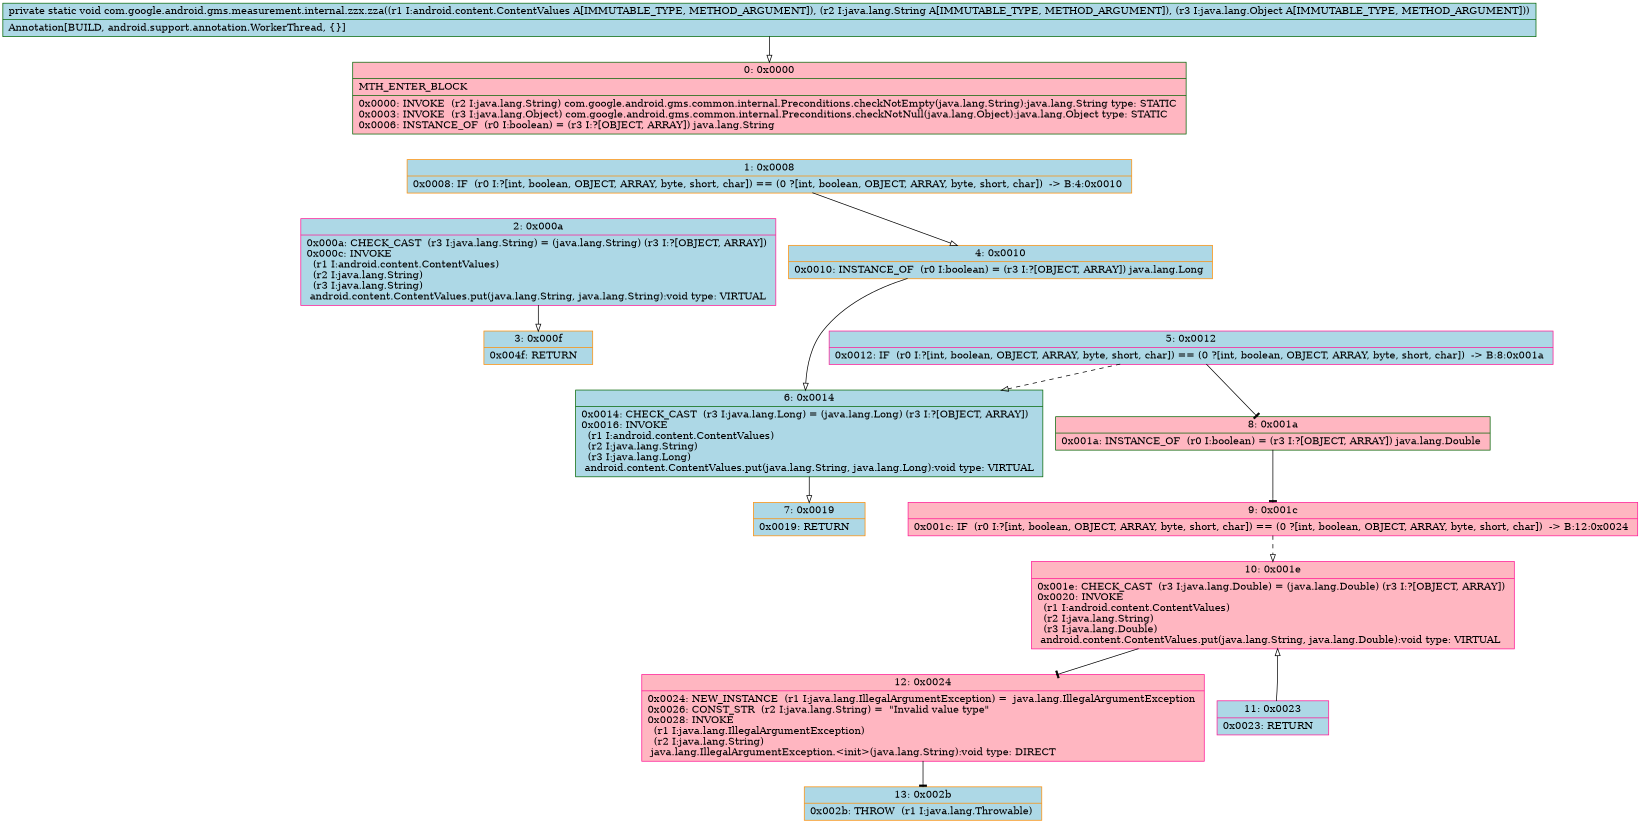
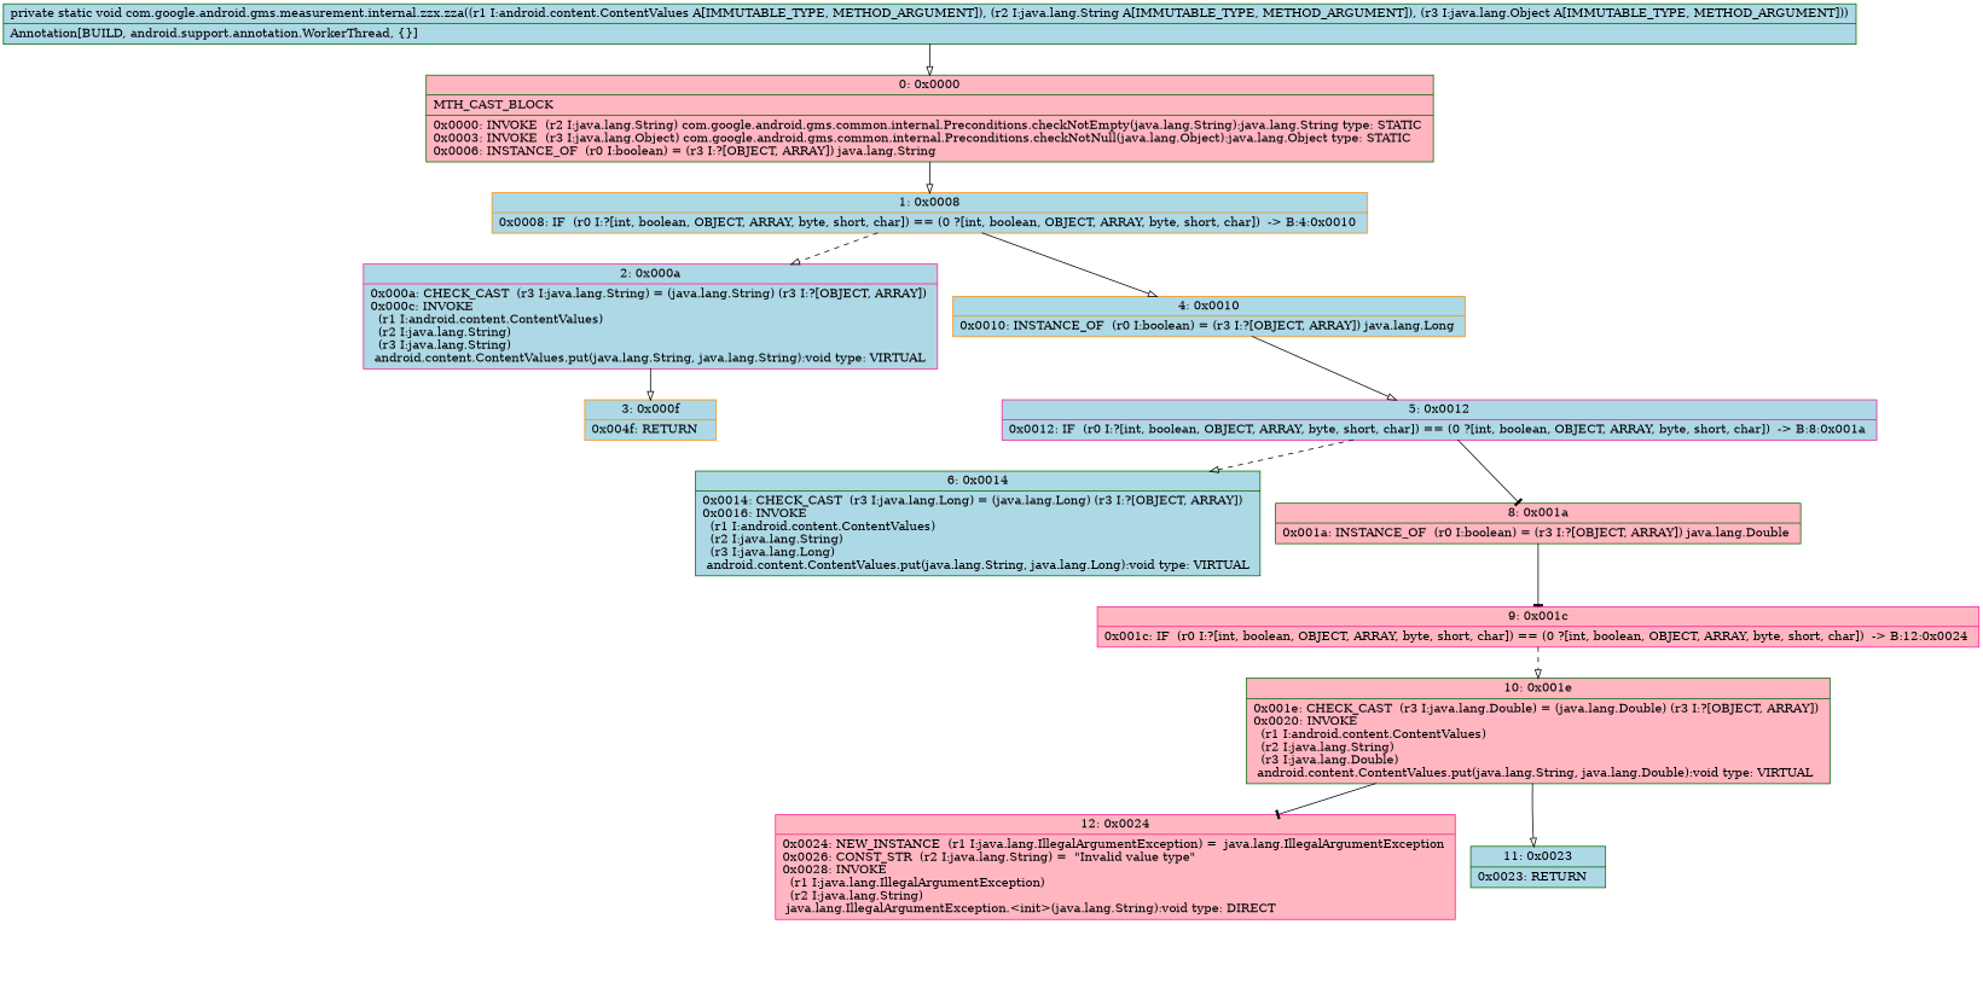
  digraph {
    node [color=darkgreen fillcolor=lightblue shape=record style=filled]
    edge [arrowhead=onormal]
-   n1 [fillcolor=lightpink label="{0\:\ 0x0000|MTH_ENTER_BLOCK\l|0x0000: INVOKE  (r2 I:java.lang.String) com.google.android.gms.common.internal.Preconditions.checkNotEmpty(java.lang.String):java.lang.String type: STATIC \l0x0003: INVOKE  (r3 I:java.lang.Object) com.google.android.gms.common.internal.Preconditions.checkNotNull(java.lang.Object):java.lang.Object type: STATIC \l0x0006: INSTANCE_OF  (r0 I:boolean) = (r3 I:?[OBJECT, ARRAY]) java.lang.String \l}"]
+   n1 [fillcolor=lightpink label="{0\:\ 0x0000|MTH_CAST_BLOCK\l|0x0000: INVOKE  (r2 I:java.lang.String) com.google.android.gms.common.internal.Preconditions.checkNotEmpty(java.lang.String):java.lang.String type: STATIC \l0x0003: INVOKE  (r3 I:java.lang.Object) com.google.android.gms.common.internal.Preconditions.checkNotNull(java.lang.Object):java.lang.Object type: STATIC \l0x0006: INSTANCE_OF  (r0 I:boolean) = (r3 I:?[OBJECT, ARRAY]) java.lang.String \l}"]
    n2 [color=darkorange label="{1\:\ 0x0008|0x0008: IF  (r0 I:?[int, boolean, OBJECT, ARRAY, byte, short, char]) == (0 ?[int, boolean, OBJECT, ARRAY, byte, short, char])  \-\> B:4:0x0010 \l}"]
    n3 [color=deeppink label="{2\:\ 0x000a|0x000a: CHECK_CAST  (r3 I:java.lang.String) = (java.lang.String) (r3 I:?[OBJECT, ARRAY]) \l0x000c: INVOKE  \l  (r1 I:android.content.ContentValues)\l  (r2 I:java.lang.String)\l  (r3 I:java.lang.String)\l android.content.ContentValues.put(java.lang.String, java.lang.String):void type: VIRTUAL \l}"]
    n4 [color=darkorange label="{4\:\ 0x0010|0x0010: INSTANCE_OF  (r0 I:boolean) = (r3 I:?[OBJECT, ARRAY]) java.lang.Long \l}"]
    n5 [color=darkorange label="{3\:\ 0x000f|0x004f: RETURN   \l}"]
    n6 [color=deeppink label="{5\:\ 0x0012|0x0012: IF  (r0 I:?[int, boolean, OBJECT, ARRAY, byte, short, char]) == (0 ?[int, boolean, OBJECT, ARRAY, byte, short, char])  \-\> B:8:0x001a \l}"]
    n7 [label="{6\:\ 0x0014|0x0014: CHECK_CAST  (r3 I:java.lang.Long) = (java.lang.Long) (r3 I:?[OBJECT, ARRAY]) \l0x0016: INVOKE  \l  (r1 I:android.content.ContentValues)\l  (r2 I:java.lang.String)\l  (r3 I:java.lang.Long)\l android.content.ContentValues.put(java.lang.String, java.lang.Long):void type: VIRTUAL \l}"]
    n8 [fillcolor=lightpink label="{8\:\ 0x001a|0x001a: INSTANCE_OF  (r0 I:boolean) = (r3 I:?[OBJECT, ARRAY]) java.lang.Double \l}"]
-   n9 [color=darkorange label="{7\:\ 0x0019|0x0019: RETURN   \l}"]
    n10 [color=deeppink fillcolor=lightpink label="{9\:\ 0x001c|0x001c: IF  (r0 I:?[int, boolean, OBJECT, ARRAY, byte, short, char]) == (0 ?[int, boolean, OBJECT, ARRAY, byte, short, char])  \-\> B:12:0x0024 \l}"]
-   n11 [color=deeppink fillcolor=lightpink label="{10\:\ 0x001e|0x001e: CHECK_CAST  (r3 I:java.lang.Double) = (java.lang.Double) (r3 I:?[OBJECT, ARRAY]) \l0x0020: INVOKE  \l  (r1 I:android.content.ContentValues)\l  (r2 I:java.lang.String)\l  (r3 I:java.lang.Double)\l android.content.ContentValues.put(java.lang.String, java.lang.Double):void type: VIRTUAL \l}"]
+   n11 [fillcolor=lightpink label="{10\:\ 0x001e|0x001e: CHECK_CAST  (r3 I:java.lang.Double) = (java.lang.Double) (r3 I:?[OBJECT, ARRAY]) \l0x0020: INVOKE  \l  (r1 I:android.content.ContentValues)\l  (r2 I:java.lang.String)\l  (r3 I:java.lang.Double)\l android.content.ContentValues.put(java.lang.String, java.lang.Double):void type: VIRTUAL \l}"]
    n12 [color=deeppink fillcolor=lightpink label="{12\:\ 0x0024|0x0024: NEW_INSTANCE  (r1 I:java.lang.IllegalArgumentException) =  java.lang.IllegalArgumentException \l0x0026: CONST_STR  (r2 I:java.lang.String) =  \"Invalid value type\" \l0x0028: INVOKE  \l  (r1 I:java.lang.IllegalArgumentException)\l  (r2 I:java.lang.String)\l java.lang.IllegalArgumentException.\<init\>(java.lang.String):void type: DIRECT \l}"]
-   n13 [color=deeppink label="{11\:\ 0x0023|0x0023: RETURN   \l}"]
-   n14 [color=darkorange label="{13\:\ 0x002b|0x002b: THROW  (r1 I:java.lang.Throwable) \l}"]
+   n13 [label="{11\:\ 0x0023|0x0023: RETURN   \l}"]
    n15 [label="{private static void com.google.android.gms.measurement.internal.zzx.zza((r1 I:android.content.ContentValues A[IMMUTABLE_TYPE, METHOD_ARGUMENT]), (r2 I:java.lang.String A[IMMUTABLE_TYPE, METHOD_ARGUMENT]), (r3 I:java.lang.Object A[IMMUTABLE_TYPE, METHOD_ARGUMENT]))  | Annotation[BUILD, android.support.annotation.WorkerThread, \{\}]\l}"]
+   n1 -> n2
+   n2 -> n3 [style=dashed]
    n2 -> n4
    n3 -> n5
-   n4 -> n7
+   n4 -> n6
    n6 -> n7 [style=dashed]
    n6 -> n8 [arrowhead=tee]
-   n7 -> n9
    n8 -> n10 [arrowhead=tee]
    n10 -> n11 [style=dashed]
    n11 -> n12 [arrowhead=tee]
-   n13 -> n11
-   n12 -> n14 [arrowhead=tee]
+   n11 -> n13
    n15 -> n1
  }
